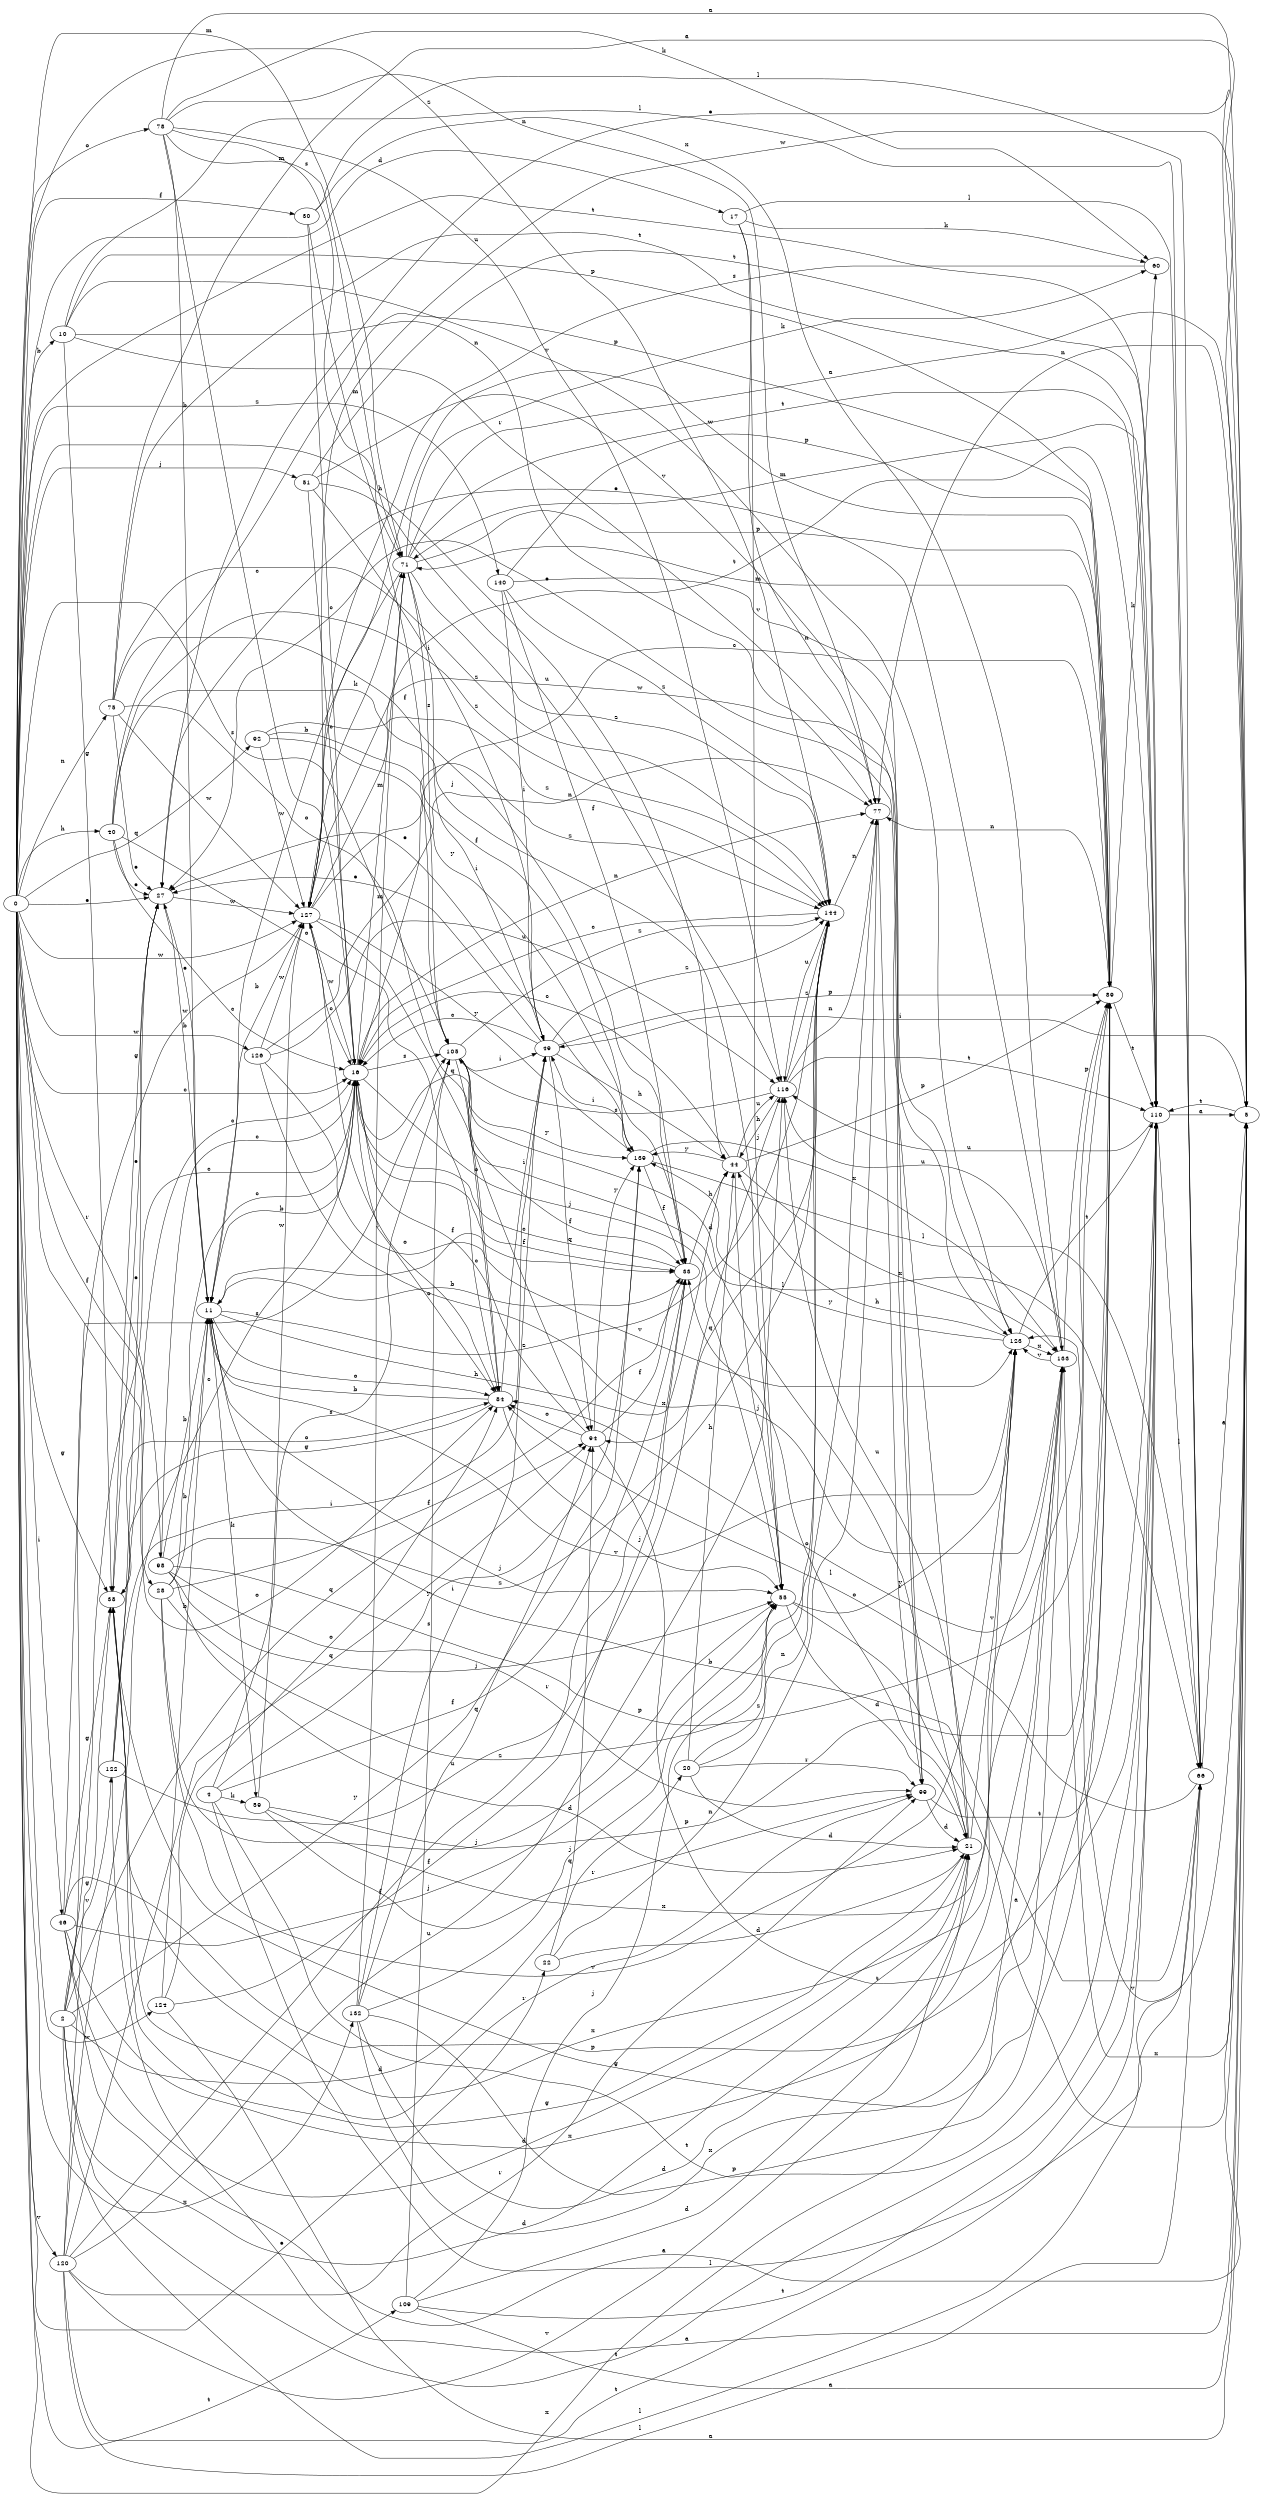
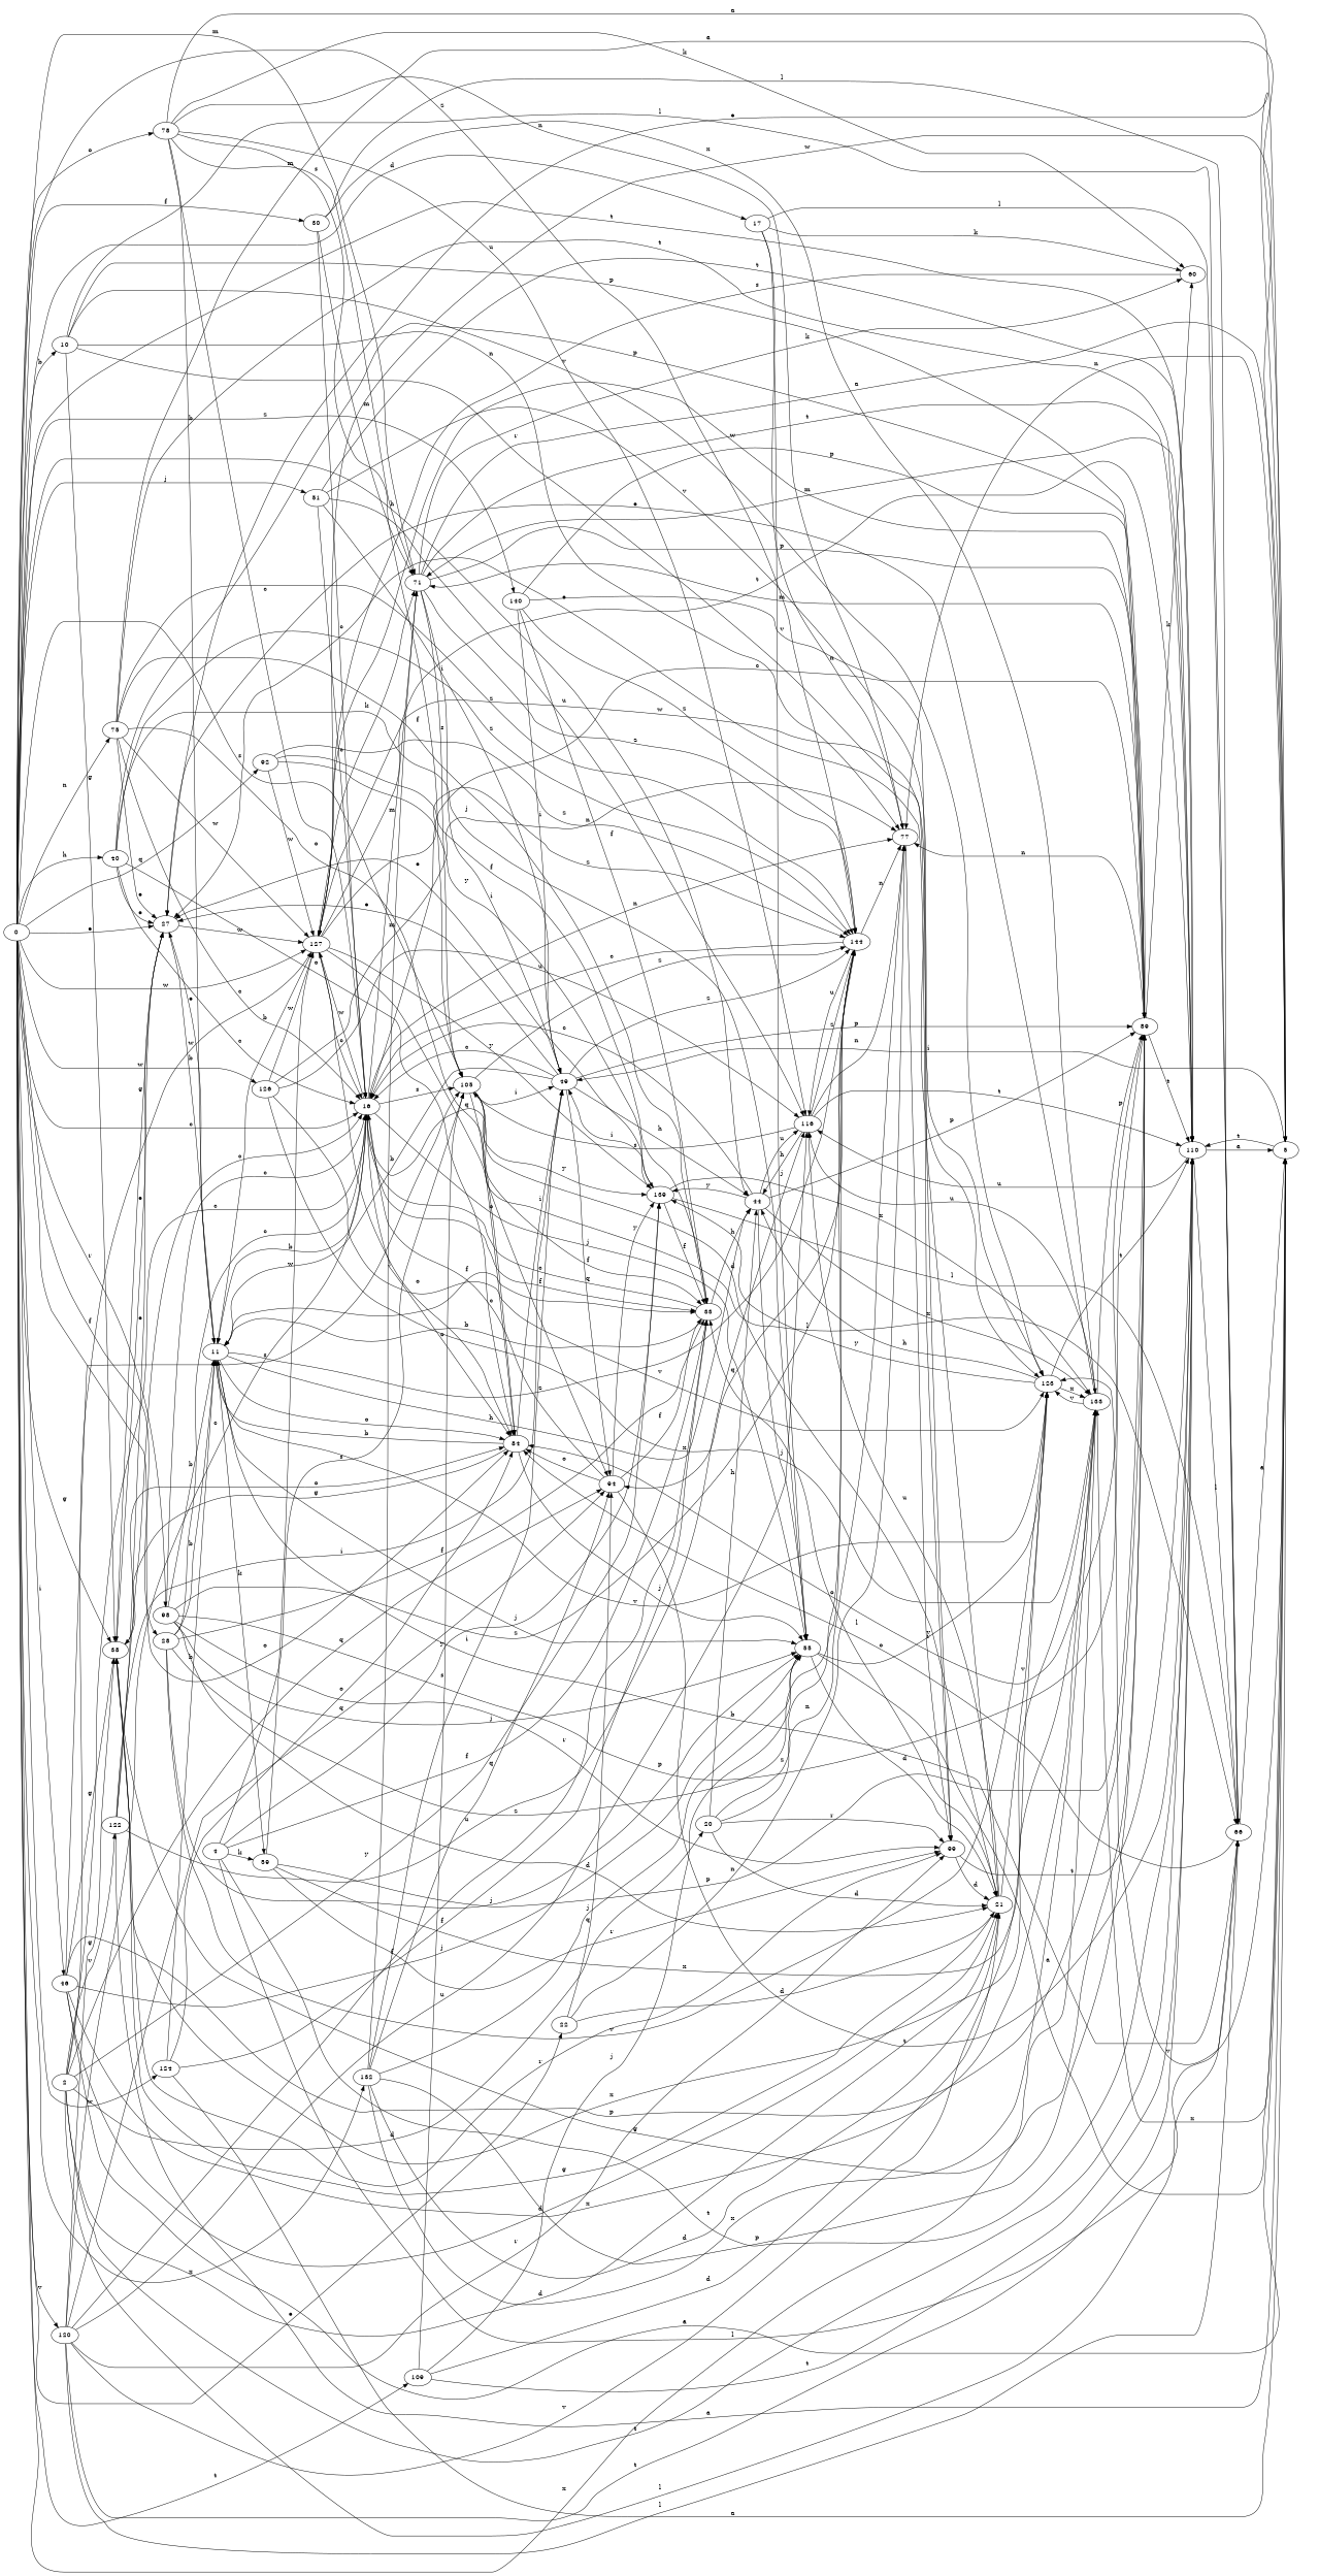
  strict digraph {
    rankdir=LR
    0
    10
    16
    17
    22
    27
    28
    30
    38
    40
    44
    46
    51
    71
    75
    78
    84
    92
    98
    105
    109
    110
    120
    124
    126
    127
    132
    133
    140
    144
    66
    77
    123
    89
    99
    33
    11
    55
    60
    21
    94
    139
    116
    5
    49
    2
    20
    122
    4
    59
    0 -> 10 [label=b]
    0 -> 16 [label=c]
    0 -> 17 [label=d]
    0 -> 22 [label=e]
    0 -> 27 [label=e]
    0 -> 28 [label=f]
    0 -> 30 [label=f]
    0 -> 38 [label=g]
    0 -> 40 [label=h]
    0 -> 44 [label=h]
    0 -> 46 [label=i]
    0 -> 51 [label=j]
    0 -> 71 [label=m]
    0 -> 75 [label=n]
    0 -> 78 [label=o]
    0 -> 84 [label=o]
    0 -> 92 [label=q]
    0 -> 98 [label=r]
    0 -> 105 [label=s]
    0 -> 109 [label=t]
    0 -> 110 [label=t]
    0 -> 120 [label=v]
    0 -> 124 [label=w]
    0 -> 126 [label=w]
    0 -> 127 [label=w]
    0 -> 132 [label=x]
    0 -> 133 [label=x]
    0 -> 140 [label=z]
    0 -> 144 [label=z]
    10 -> 38 [label=g]
    10 -> 66 [label=l]
    10 -> 77 [label=n]
    10 -> 123 [label=v]
    10 -> 89 [label=p]
    10 -> 99 [label=r]
    16 -> 71 [label=m]
    16 -> 84 [label=o]
    16 -> 105 [label=s]
    16 -> 127 [label=w]
    16 -> 66 [label=l]
    16 -> 77 [label=n]
    16 -> 33 [label=f]
    16 -> 11 [label=b]
    16 -> 55 [label=j]
    17 -> 66 [label=l]
    17 -> 77 [label=n]
    17 -> 55 [label=j]
    17 -> 60 [label=k]
    22 -> 77 [label=n]
    22 -> 21 [label=d]
    22 -> 94 [label=q]
    27 -> 38 [label=g]
    27 -> 127 [label=w]
    27 -> 11 [label=b]
    28 -> 16 [label=c]
    28 -> 144 [label=z]
    28 -> 123 [label=v]
    28 -> 33 [label=f]
    28 -> 11 [label=b]
    28 -> 55 [label=j]
    30 -> 16 [label=c]
    30 -> 71 [label=m]
    30 -> 133 [label=x]
    30 -> 66 [label=l]
    38 -> 27 [label=e]
    38 -> 84 [label=o]
    38 -> 133 [label=x]
    38 -> 99 [label=r]
    40 -> 16 [label=c]
    40 -> 27 [label=e]
    40 -> 84 [label=o]
    40 -> 144 [label=z]
    40 -> 89 [label=p]
    40 -> 55 [label=j]
    44 -> 16 [label=c]
    44 -> 133 [label=x]
    44 -> 89 [label=p]
    44 -> 55 [label=j]
    44 -> 139 [label=y]
    44 -> 116 [label=u]
    46 -> 38 [label=g]
    46 -> 105 [label=s]
    46 -> 133 [label=x]
    46 -> 89 [label=p]
    46 -> 55 [label=j]
    46 -> 21 [label=d]
    46 -> 5 [label=a]
    51 -> 16 [label=c]
    51 -> 110 [label=t]
    51 -> 123 [label=v]
    51 -> 116 [label=u]
    51 -> 49 [label=i]
    71 -> 105 [label=s]
    71 -> 110 [label=t]
    71 -> 144 [label=z]
    71 -> 89 [label=p]
-   71 -> 11 [label=b]
+   49 -> 11 [label=b]
    71 -> 60 [label=k]
    71 -> 5 [label=a]
    71 -> 49 [label=i]
+   75 -> 16 [label=c]
    75 -> 27 [label=e]
    75 -> 84 [label=o]
    75 -> 110 [label=t]
    75 -> 127 [label=w]
    75 -> 144 [label=z]
    75 -> 33 [label=f]
    75 -> 5 [label=a]
    78 -> 16 [label=c]
    78 -> 71 [label=m]
    78 -> 105 [label=s]
    78 -> 77 [label=n]
    78 -> 11 [label=b]
    78 -> 60 [label=k]
    78 -> 116 [label=u]
    78 -> 5 [label=a]
    84 -> 38 [label=g]
    84 -> 11 [label=b]
    84 -> 55 [label=j]
    84 -> 49 [label=i]
    92 -> 127 [label=w]
    92 -> 144 [label=z]
    92 -> 33 [label=f]
    92 -> 139 [label=y]
    98 -> 16 [label=c]
    98 -> 144 [label=z]
    98 -> 89 [label=p]
    98 -> 99 [label=r]
    98 -> 11 [label=b]
    98 -> 55 [label=j]
    98 -> 21 [label=d]
    105 -> 84 [label=o]
    105 -> 144 [label=z]
    105 -> 33 [label=f]
    105 -> 21 [label=d]
    105 -> 139 [label=y]
    105 -> 49 [label=i]
    109 -> 105 [label=s]
    109 -> 110 [label=t]
    109 -> 55 [label=j]
    109 -> 21 [label=d]
-   109 -> 5 [label=a]
    110 -> 71 [label=m]
    110 -> 66 [label=l]
    110 -> 116 [label=u]
    110 -> 5 [label=a]
    120 -> 16 [label=c]
    120 -> 38 [label=g]
    120 -> 110 [label=t]
    120 -> 66 [label=l]
    120 -> 123 [label=v]
    120 -> 99 [label=r]
    120 -> 33 [label=f]
    120 -> 94 [label=q]
    120 -> 116 [label=u]
    124 -> 84 [label=o]
    124 -> 33 [label=f]
    124 -> 11 [label=b]
    124 -> 5 [label=a]
    126 -> 127 [label=w]
    126 -> 133 [label=x]
    126 -> 77 [label=n]
    126 -> 123 [label=v]
    126 -> 116 [label=u]
    127 -> 16 [label=c]
    127 -> 71 [label=k]
    127 -> 84 [label=o]
    127 -> 110 [label=t]
    127 -> 144 [label=z]
    127 -> 11 [label=b]
    127 -> 94 [label=q]
    127 -> 139 [label=y]
    132 -> 71 [label=m]
    132 -> 133 [label=x]
    132 -> 89 [label=p]
    132 -> 55 [label=j]
    132 -> 21 [label=d]
    132 -> 94 [label=q]
    132 -> 49 [label=i]
    133 -> 27 [label=e]
    133 -> 123 [label=v]
    133 -> 89 [label=p]
    133 -> 116 [label=u]
    140 -> 144 [label=z]
    140 -> 123 [label=v]
    140 -> 89 [label=p]
    140 -> 33 [label=f]
    140 -> 49 [label=i]
    144 -> 16 [label=c]
    144 -> 77 [label=n]
    144 -> 94 [label=q]
    144 -> 116 [label=u]
    66 -> 84 [label=o]
    66 -> 11 [label=b]
    66 -> 5 [label=a]
    77 -> 99 [label=r]
    123 -> 44 [label=h]
    123 -> 110 [label=t]
    123 -> 133 [label=x]
    123 -> 139 [label=y]
    89 -> 16 [label=c]
    89 -> 38 [label=g]
    89 -> 71 [label=m]
    89 -> 84 [label=o]
    89 -> 110 [label=t]
    89 -> 127 [label=w]
    89 -> 77 [label=n]
    89 -> 60 [label=k]
    99 -> 27 [label=e]
    99 -> 110 [label=t]
    99 -> 21 [label=d]
    33 -> 16 [label=c]
    33 -> 44 [label=h]
    33 -> 11 [label=b]
    11 -> 27 [label=e]
    11 -> 44 [label=h]
    11 -> 84 [label=o]
    11 -> 144 [label=z]
    11 -> 123 [label=v]
    11 -> 33 [label=f]
    11 -> 55 [label=j]
    11 -> 59 [label=k]
    55 -> 123 [label=v]
    55 -> 21 [label=d]
    55 -> 5 [label=a]
    60 -> 127 [label=s]
    21 -> 38 [label=g]
    21 -> 127 [label=w]
    21 -> 123 [label=v]
    21 -> 33 [label=l]
    21 -> 116 [label=u]
    94 -> 16 [label=c]
    94 -> 84 [label=o]
    94 -> 110 [label=t]
    94 -> 33 [label=f]
    94 -> 139 [label=y]
    139 -> 27 [label=e]
    139 -> 133 [label=x]
    139 -> 66 [label=l]
    139 -> 33 [label=f]
    139 -> 49 [label=i]
    116 -> 44 [label=h]
    116 -> 105 [label=s]
    116 -> 110 [label=t]
    116 -> 144 [label=z]
    116 -> 77 [label=n]
    5 -> 27 [label=e]
    5 -> 110 [label=t]
    5 -> 127 [label=w]
    5 -> 133 [label=x]
    5 -> 77 [label=n]
    5 -> 123 [label=v]
    5 -> 49 [label=i]
    49 -> 16 [label=c]
    49 -> 27 [label=e]
    49 -> 44 [label=h]
    49 -> 144 [label=z]
    49 -> 89 [label=p]
    49 -> 94 [label=q]
    2 -> 16 [label=c]
    2 -> 110 [label=t]
    2 -> 127 [label=w]
    2 -> 66 [label=l]
    2 -> 21 [label=d]
    2 -> 94 [label=q]
    2 -> 139 [label=y]
    2 -> 20 [label=d]
    2 -> 122 [label=v]
    20 -> 44 [label=h]
    20 -> 144 [label=z]
    20 -> 77 [label=n]
    20 -> 99 [label=r]
    20 -> 21 [label=d]
    122 -> 16 [label=c]
    122 -> 27 [label=e]
    122 -> 116 [label=u]
    122 -> 5 [label=a]
    122 -> 49 [label=i]
    4 -> 105 [label=s]
    4 -> 110 [label=t]
    4 -> 66 [label=l]
    4 -> 33 [label=f]
    4 -> 139 [label=y]
    4 -> 59 [label=k]
    59 -> 127 [label=w]
    59 -> 133 [label=x]
    59 -> 89 [label=p]
    59 -> 99 [label=r]
  }
